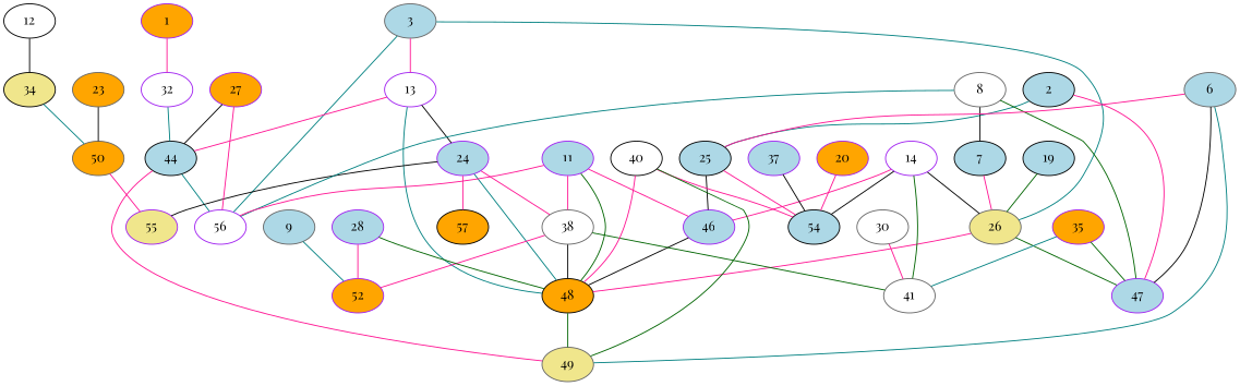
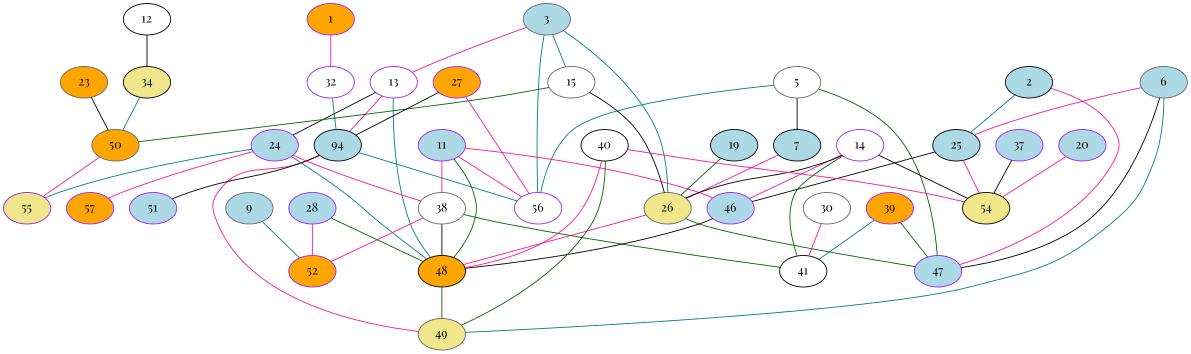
  graph {
    fontname="Playfair Display"
    node [color=purple fillcolor=lightblue fontname="Playfair Display" style=filled]
    edge [color=deeppink fontname="Playfair Display" weight=1.0]
    1 [fillcolor=orange]
    32 [fillcolor=white]
-   44 [color=black]
+   44 [color=black label=94]
    2 [color=black]
    25 [color=black]
    47
    46
-   54 [color=black]
+   54 [color=black fillcolor=khaki]
    3 [color=gray40]
    13 [fillcolor=white]
+   15 [color=gray40 fillcolor=white]
    26 [color=gray40 fillcolor=khaki]
    56 [fillcolor=white]
    48 [color=black fillcolor=orange]
    24
    50 [color=gray40 fillcolor=orange]
-   5 [color=gray40 fillcolor=white label=8]
+   5 [color=gray40 fillcolor=white]
    7 [color=black]
    6 [color=gray40]
    49 [color=gray40 fillcolor=khaki]
    9 [color=gray40]
    52 [fillcolor=orange]
    11
    38 [color=gray40 fillcolor=white]
-   41 [color=gray40 fillcolor=white]
+   41 [color=black fillcolor=white]
    12 [color=black fillcolor=white]
    34 [color=black fillcolor=khaki]
    55 [fillcolor=khaki]
-   57 [color=black fillcolor=orange]
+   57 [fillcolor=orange]
+   51
    14 [fillcolor=white]
    19 [color=black]
-   20 [fillcolor=orange]
+   20
    23 [color=gray40 fillcolor=orange]
    27 [fillcolor=orange]
    28
    30 [color=gray40 fillcolor=white]
-   35 [fillcolor=orange]
+   35 [fillcolor=orange label=39]
    37
    40 [color=black fillcolor=white]
    1 -- 32
    32 -- 44 [color=teal weight=2.0]
    44 -- 56 [color=teal]
    44 -- 49 [weight=2.0]
+   44 -- 51 [color=black]
    2 -- 25 [color=teal]
    2 -- 47
    25 -- 46 [color=black]
    25 -- 54
    46 -- 48 [color=black]
    3 -- 13
+   3 -- 15 [color=teal]
    3 -- 26 [color=teal]
    3 -- 56 [color=teal]
    13 -- 44
    13 -- 48 [color=teal]
    13 -- 24 [color=black]
+   15 -- 26 [color=black]
+   15 -- 50 [color=darkgreen]
    26 -- 47 [color=darkgreen]
    26 -- 48
    48 -- 49 [color=darkgreen]
    24 -- 48 [color=teal]
    24 -- 38
-   24 -- 55 [color=black]
+   24 -- 55 [color=teal]
    24 -- 57
    50 -- 55
    5 -- 47 [color=darkgreen]
    5 -- 56 [color=teal]
    5 -- 7 [color=black]
    7 -- 26
    6 -- 25
    6 -- 47 [color=black]
    6 -- 49 [color=teal]
    9 -- 52 [color=teal]
    11 -- 46
    11 -- 56
    11 -- 48 [color=darkgreen]
    11 -- 38
    38 -- 48 [color=black]
    38 -- 52
    38 -- 41 [color=darkgreen]
    12 -- 34 [color=black]
    34 -- 50 [color=teal]
    14 -- 46
    14 -- 54 [color=black]
    14 -- 26 [color=black]
    14 -- 41 [color=darkgreen]
    19 -- 26 [color=darkgreen]
    20 -- 54
    23 -- 50 [color=black]
    27 -- 44 [color=black weight=2.0]
    27 -- 56
    28 -- 48 [color=darkgreen weight=2.0]
    28 -- 52
    30 -- 41
    35 -- 47 [color=darkgreen]
    35 -- 41 [color=teal]
    37 -- 54 [color=black]
    40 -- 54
    40 -- 48
    40 -- 49 [color=darkgreen]
  }
